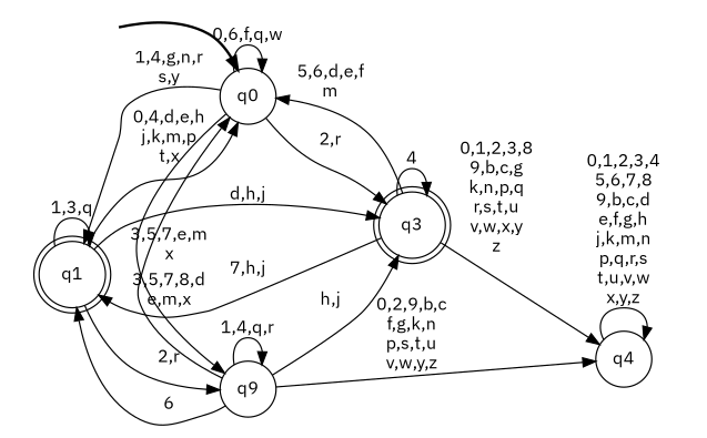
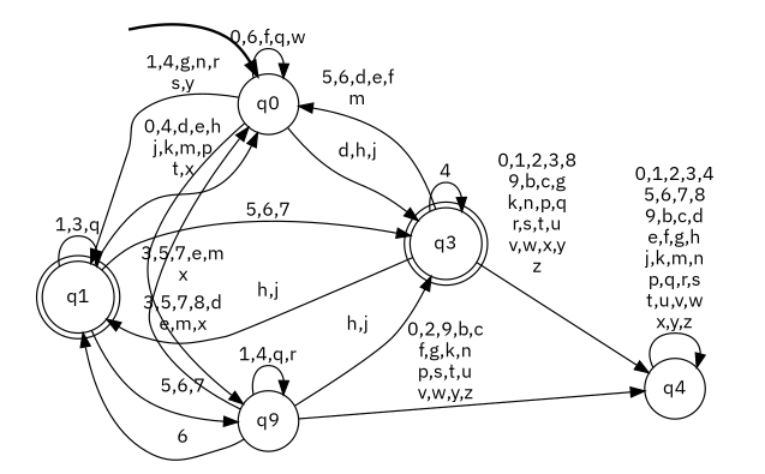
  digraph {
    fontname="IBM Plex Sans"
    rankdir=LR
    node [fontname="IBM Plex Sans" shape=circle style=filled color=black fillcolor=white]
    edge [fontname="IBM Plex Sans"]
    __start0 [height=0 shape=none style=invis width=0 color="" fillcolor=""]
    n2 [label=q0]
    n3 [label=q1 shape=doublecircle style="rounded,filled"]
    n4 [label=q9]
    n5 [label=q3 shape=doublecircle style="rounded,filled"]
    n6 [label=q4]
    subgraph cluster_1 {
      nodesep=0.15
      ranksep=0.15
      style=invis
      __start0
      n2
    }
    __start0 -> n2 [penwidth=2]
    n2 -> n2 [label="0,6,f,q,w"]
    n2 -> n3 [label="1,4,g,n,r\ns,y"]
    n2 -> n4 [label="3,5,7,e,m\nx"]
-   n2 -> n5 [label="2,r"]
+   n2 -> n5 [label="d,h,j"]
    n3 -> n2 [label="0,4,d,e,h\nj,k,m,p\nt,x"]
    n3 -> n3 [label="1,3,q"]
-   n3 -> n4 [label="2,r"]
-   n3 -> n5 [label="d,h,j"]
+   n3 -> n4 [label="5,6,7"]
+   n3 -> n5 [label="5,6,7"]
    n4 -> n2 [label="3,5,7,8,d\ne,m,x"]
    n4 -> n3 [label=6]
    n4 -> n4 [label="1,4,q,r"]
    n4 -> n5 [label="h,j"]
    n4 -> n6 [label="0,2,9,b,c\nf,g,k,n\np,s,t,u\nv,w,y,z"]
    n5 -> n2 [label="5,6,d,e,f\nm"]
-   n5 -> n3 [label="7,h,j"]
+   n5 -> n3 [label="h,j"]
    n5 -> n5 [label=4]
    n5 -> n6 [label="0,1,2,3,8\n9,b,c,g\nk,n,p,q\nr,s,t,u\nv,w,x,y\nz"]
    n6 -> n6 [label="0,1,2,3,4\n5,6,7,8\n9,b,c,d\ne,f,g,h\nj,k,m,n\np,q,r,s\nt,u,v,w\nx,y,z"]
  }
